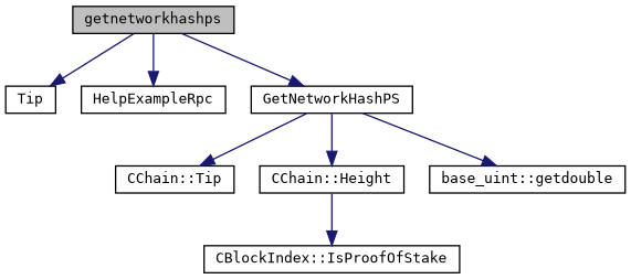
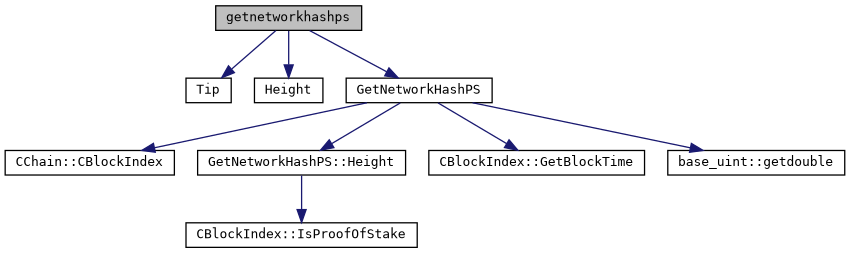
  digraph {
    fontname="DejaVu Sans Mono"
    rankdir=TB
    node [color=black fillcolor=white fontname="DejaVu Sans Mono" fontsize=10 shape=record style=filled]
    edge [color=midnightblue fontname="DejaVu Sans Mono" fontsize=10 labelfontname=Helvetica labelfontsize=10 style=solid]
    n1 [fillcolor=grey75 fontcolor=black height=0.2 label=getnetworkhashps width=0.4]
    n2 [height=0.2 label=Tip width=0.4]
-   n3 [height=0.2 label=HelpExampleRpc width=0.4]
+   n3 [height=0.2 label=Height width=0.4]
    n4 [height=0.2 label=GetNetworkHashPS width=0.4]
-   n5 [height=0.2 label="CChain::Tip" width=0.4]
-   n6 [height=0.2 label="CChain::Height" width=0.4]
+   n5 [height=0.2 label="CChain::CBlockIndex" width=0.4]
+   n6 [height=0.2 label="GetNetworkHashPS::Height" width=0.4]
+   n7 [height=0.2 label="CBlockIndex::GetBlockTime" width=0.4]
    n8 [height=0.2 label="base_uint::getdouble" width=0.4]
    n9 [height=0.2 label="CBlockIndex::IsProofOfStake" width=0.4]
    n1 -> n2
    n1 -> n3
    n1 -> n4
    n4 -> n5
    n4 -> n6
+   n4 -> n7
    n4 -> n8
    n6 -> n9
  }
